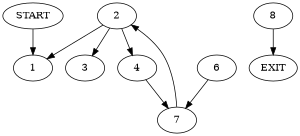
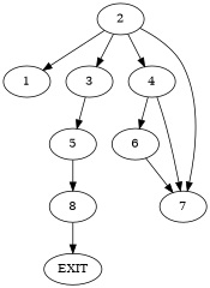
  digraph {
-   n1 [label=START]
    1
    n3 [label=EXIT]
    2
    3
    4
+   5
    6
    7
    8
-   n1 -> 1
    2 -> 1
    2 -> 3
    2 -> 4
+   3 -> 5
+   4 -> 6
    4 -> 7
+   5 -> 8
    6 -> 7
-   7 -> 2
+   2 -> 7
    8 -> n3
  }
